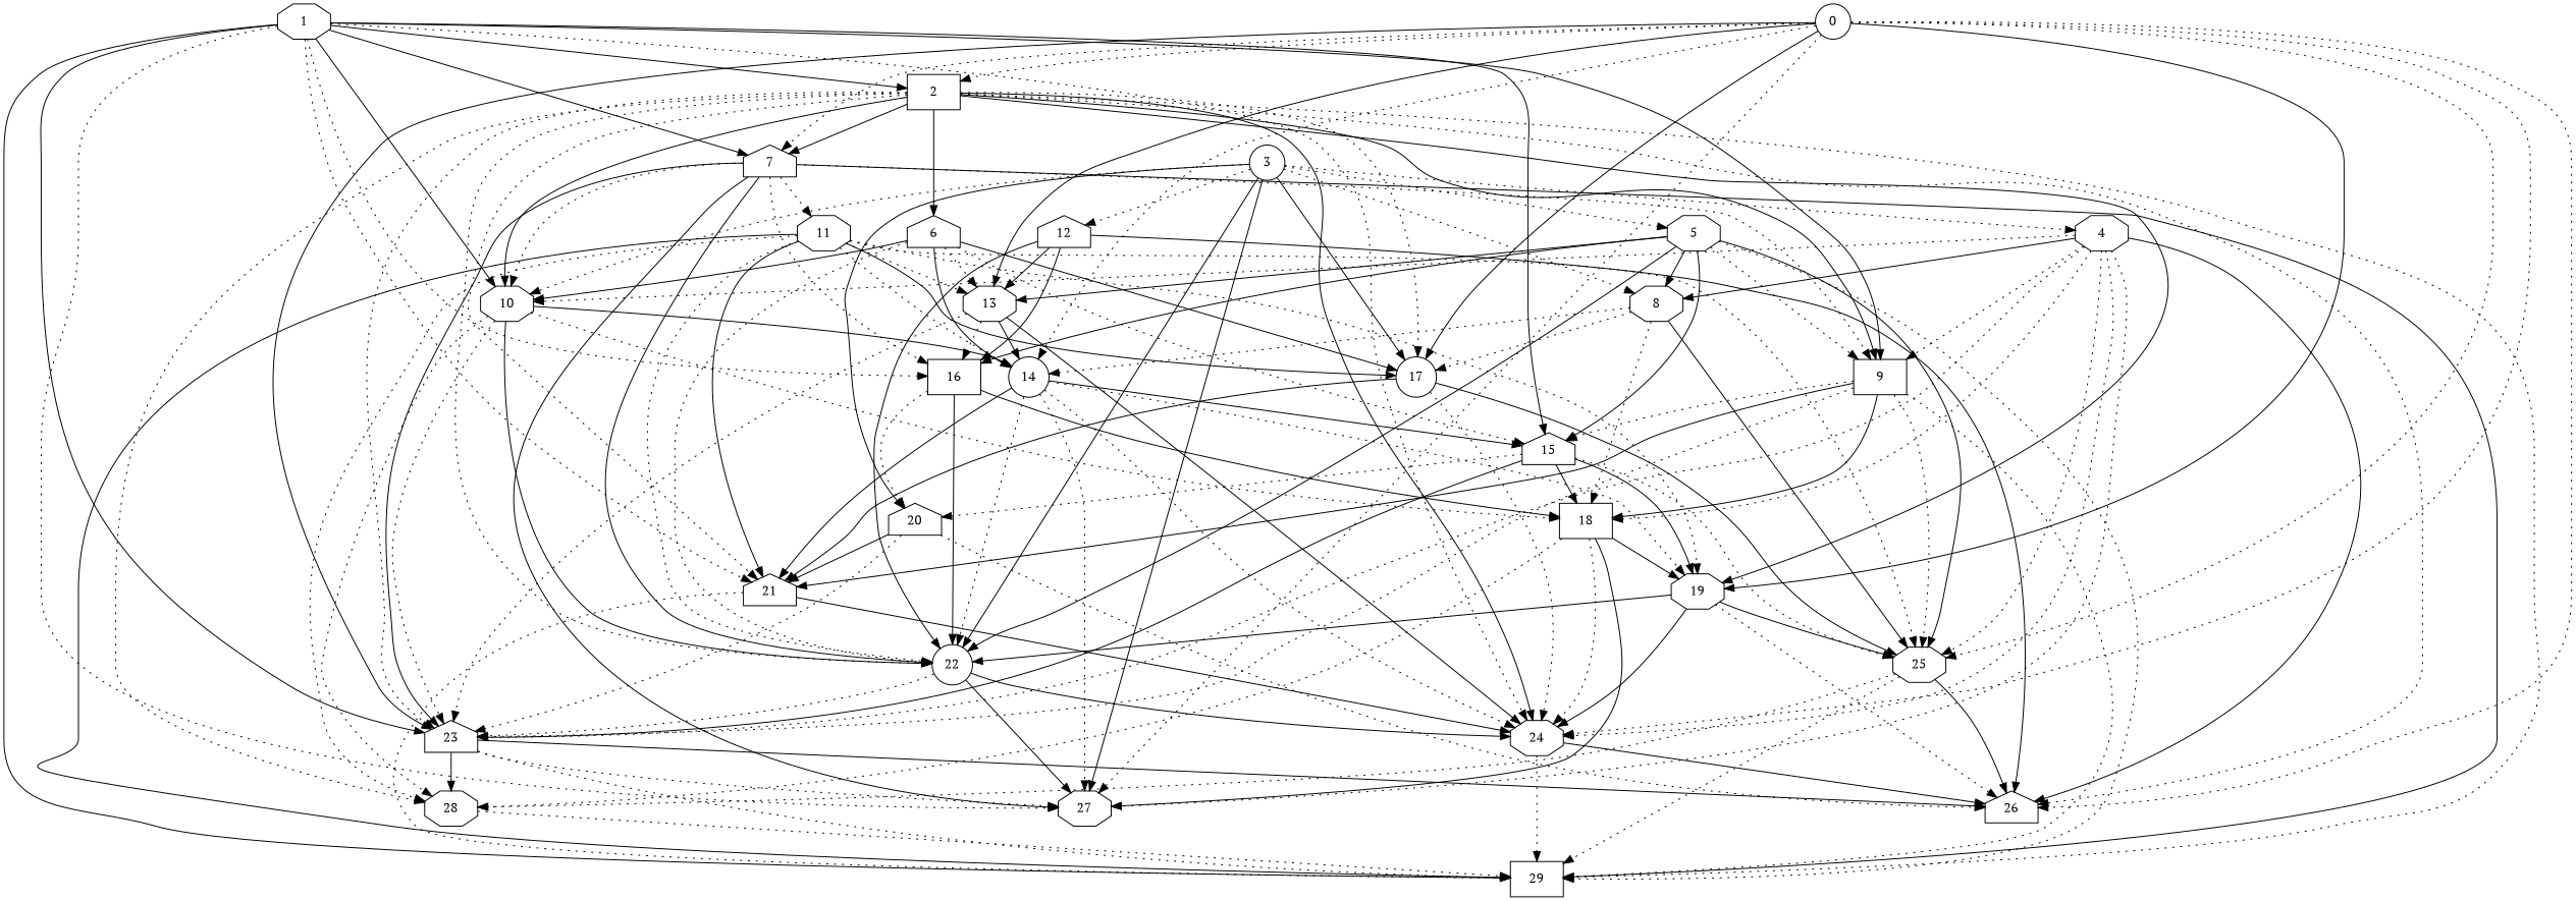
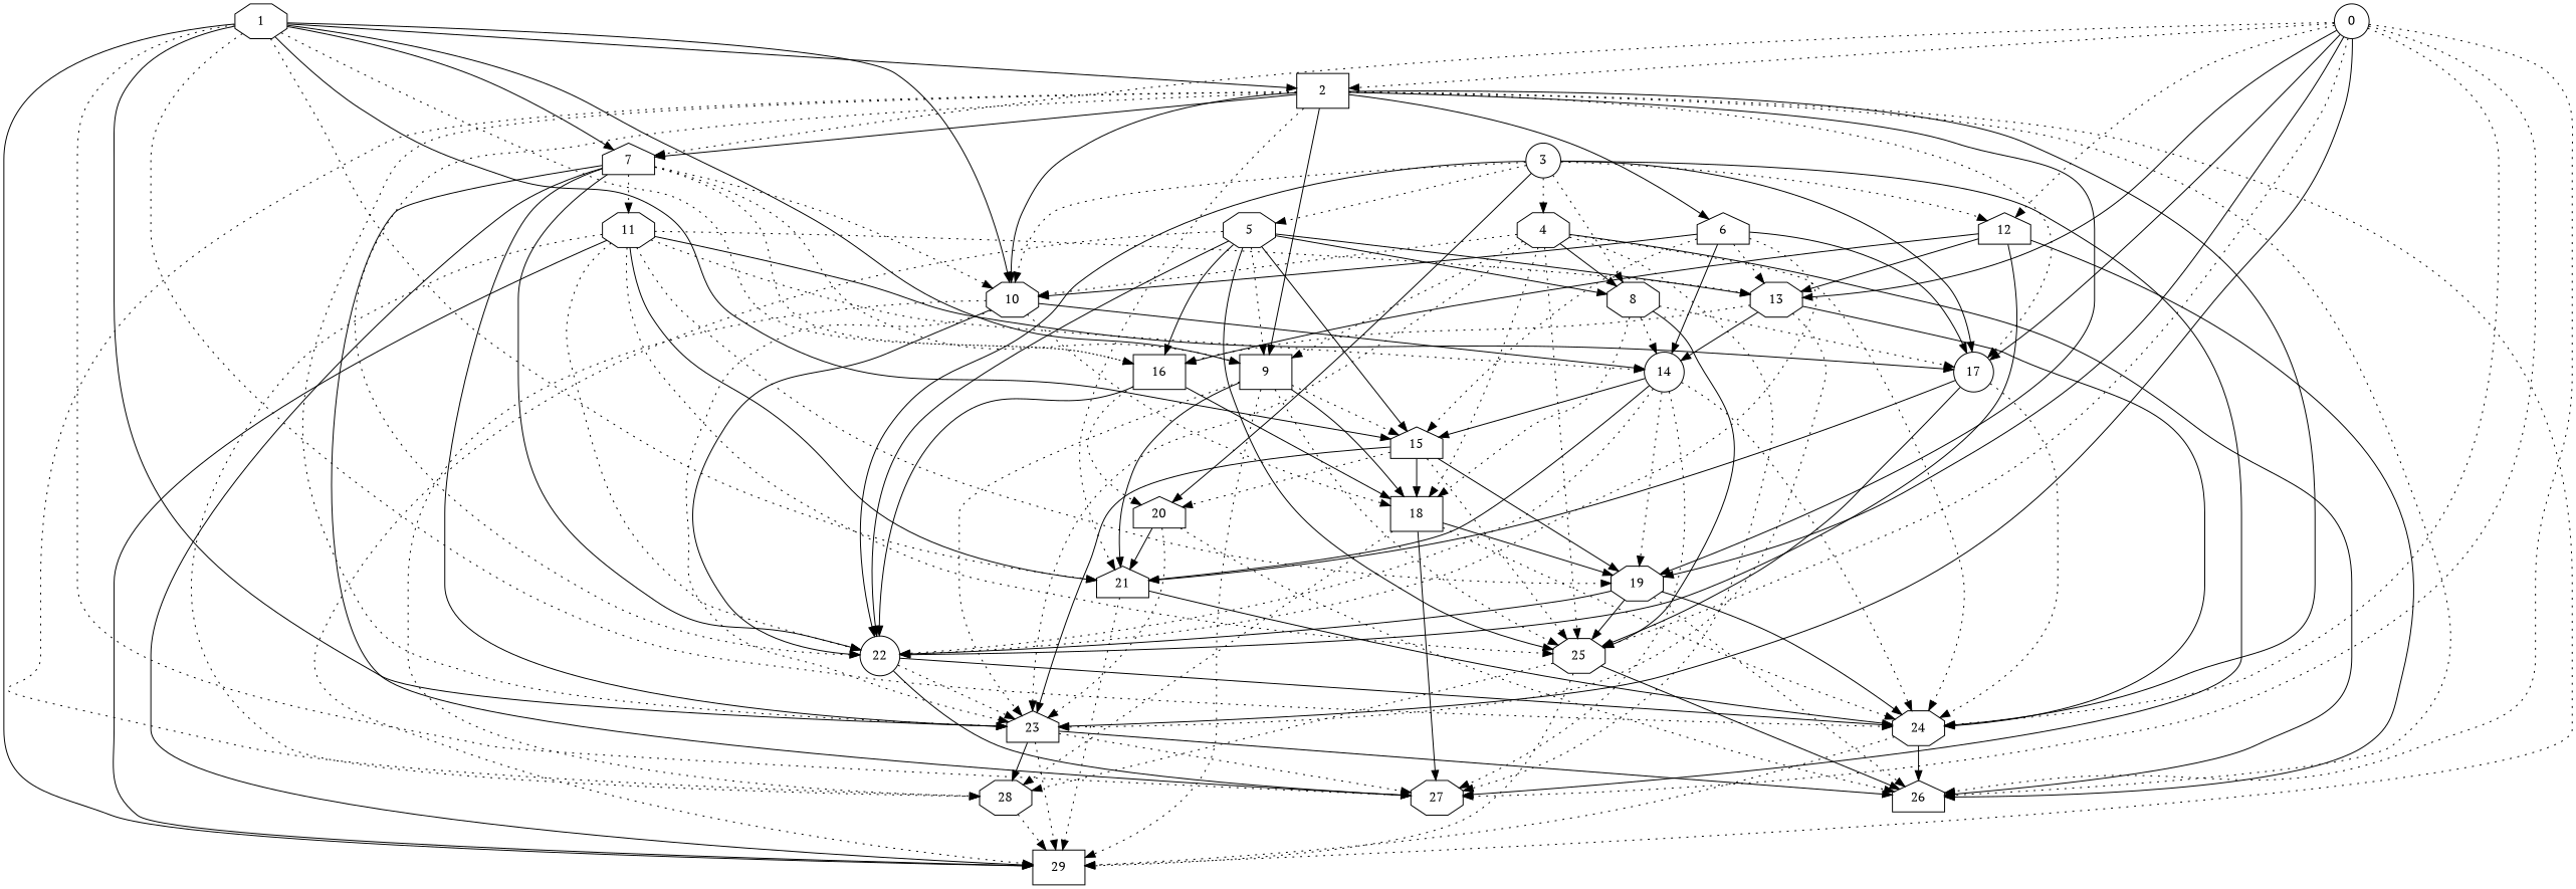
  digraph {
    "Duplicate states"=0
    GraphType=Random
    "Max states in OPEN"=0
    Modes="120000ms; topo-ordered tasks, ; Pruning: task equivalence, fixed order ready list, ; F-value: ; Optimisation: best schedule length (SL) optimisation on equal, "
    NumberOfTasks=30
    "Pruned using list schedule length"=8699
    "States removed from OPEN"=0
    TargetSystem="Homogeneous-6"
    "Time to schedule (ms)"=207
    "Total idle time"=425
    "Total schedule length"=422
    "Total sequential time"=890
    "Total states created"=10658
    fontname="PT Serif"
    node ["Finish time"=154 Processor=0 "Start time"=0 Weight=20 fontname="PT Serif" shape=octagon]
    edge [Weight=6 fontname="PT Serif" style=dotted]
    0 ["Finish time"=40 Weight=40 shape=circle]
    2 ["Finish time"=85 "Start time"=40 Weight=45 shape=box]
    7 ["Finish time"=109 Processor=1 "Start time"=89 shape=house]
    12 ["Finish time"=67 Processor=2 "Start time"=47 shape=house]
    13 ["Finish time"=174 Processor=1 "Start time"=154]
    19 ["Finish time"=327 "Start time"=307]
    17 ["Finish time"=194 Processor=2 "Start time"=159 Weight=35 shape=circle]
    25 ["Finish time"=365 Processor=1 "Start time"=330 Weight=35]
    23 ["Finish time"=382 "Start time"=372 Weight=10 shape=house]
    24 ["Finish time"=384 Processor=1 "Start time"=374 Weight=10]
    27 ["Finish time"=412 Processor=1 "Start time"=392]
    26 ["Finish time"=402 Processor=2 "Start time"=392 Weight=10 shape=house]
    10 ["Finish time"=175 "Start time"=125 Weight=50]
    9 [Processor=2 "Start time"=114 Weight=40 shape=box]
    21 ["Finish time"=350 Processor=2 "Start time"=300 Weight=50 shape=house]
    29 ["Finish time"=422 "Start time"=407 Weight=15 shape=box]
    6 ["Finish time"=125 "Start time"=85 Weight=40 shape=house]
    22 ["Finish time"=372 "Start time"=327 Weight=45 shape=circle]
    28 ["Finish time"=407 "Start time"=382 Weight=25]
    11 [Processor=1 "Start time"=109 Weight=45]
    16 ["Finish time"=199 Processor=1 "Start time"=174 Weight=25 shape=box]
    14 ["Finish time"=222 "Start time"=177 Weight=45 shape=circle]
    18 ["Finish time"=307 "Start time"=257 Weight=50 shape=box]
    15 ["Finish time"=257 "Start time"=222 Weight=35 shape=house]
    20 ["Finish time"=294 Processor=1 "Start time"=264 Weight=30 shape=house]
    1 ["Finish time"=25 Processor=1 Weight=25]
    3 ["Finish time"=30 Processor=2 Weight=30 shape=circle]
    4 ["Finish time"=45 Processor=2 "Start time"=30 Weight=15]
    5 ["Finish time"=51 Processor=3 "Start time"=36 Weight=15]
    8 ["Finish time"=79 Processor=3 "Start time"=54 Weight=25]
    0 -> 2 [Weight=2]
    0 -> 7 [Weight=5]
-   0 -> 14 [Weight=7]
+   0 -> 12 [Weight=7]
    0 -> 13 [Weight=8 style=solid]
    0 -> 19 [style=solid]
    0 -> 17 [style=solid]
    0 -> 25 [Weight=7]
    0 -> 23 [style=solid]
    0 -> 24 [Weight=8]
    0 -> 27
    0 -> 26 [Weight=7]
    2 -> 7 [Weight=4 style=solid]
    2 -> 19 [style=solid]
    2 -> 17 [Weight=4]
    2 -> 23 [Weight=8]
    2 -> 24 [Weight=8 style=solid]
    2 -> 26 [Weight=4]
    2 -> 10 [Weight=2 style=solid]
    2 -> 9 [Weight=7 style=solid]
    2 -> 21 [Weight=8]
    2 -> 29 [Weight=10]
    2 -> 6 [Weight=8 style=solid]
    2 -> 22 [Weight=10]
    2 -> 28
    7 -> 23 [Weight=5 style=solid]
    7 -> 27 [Weight=3 style=solid]
    7 -> 10
    7 -> 9 [Weight=5]
    7 -> 29 [Weight=3 style=solid]
    7 -> 22 [Weight=7 style=solid]
    7 -> 11 [Weight=10]
    7 -> 16 [Weight=8]
    12 -> 13 [style=solid]
    12 -> 26 [Weight=10 style=solid]
    12 -> 22 [Weight=3 style=solid]
    12 -> 16 [Weight=3 style=solid]
    13 -> 23 [Weight=10]
    13 -> 24 [Weight=10 style=solid]
    13 -> 16 [Weight=2]
    13 -> 14 [Weight=3 style=solid]
    19 -> 25 [Weight=3 style=solid]
    19 -> 24 [Weight=8 style=solid]
    19 -> 26 [Weight=2]
    19 -> 22 [style=solid]
    17 -> 25 [Weight=3 style=solid]
    17 -> 24 [Weight=2]
    17 -> 21 [Weight=5 style=solid]
    25 -> 26 [Weight=2 style=solid]
    25 -> 29 [Weight=10]
    25 -> 28 [Weight=10]
    23 -> 27 [Weight=10]
    23 -> 26 [Weight=10 style=solid]
    23 -> 29 [Weight=7]
    23 -> 28 [Weight=10 style=solid]
    24 -> 26 [Weight=4 style=solid]
    24 -> 29 [Weight=3]
    10 -> 23 [Weight=8]
    10 -> 22 [Weight=7 style=solid]
    10 -> 28 [Weight=5]
    10 -> 14 [Weight=9 style=solid]
    10 -> 18 [Weight=2]
    9 -> 25
    9 -> 23 [Weight=7]
    9 -> 21 [Weight=7 style=solid]
    9 -> 29
    9 -> 18 [Weight=7 style=solid]
    9 -> 15 [Weight=10]
    21 -> 24 [Weight=3 style=solid]
    21 -> 29
    6 -> 13 [Weight=3]
    6 -> 17 [Weight=4 style=solid]
    6 -> 10 [Weight=4 style=solid]
    6 -> 22 [Weight=3]
    6 -> 14 [Weight=4 style=solid]
    6 -> 15 [Weight=5]
    22 -> 23 [Weight=2]
    22 -> 24 [Weight=2 style=solid]
    22 -> 27 [style=solid]
    28 -> 29 [Weight=7]
    11 -> 13 [Weight=3]
    11 -> 19 [Weight=2]
    11 -> 17 [Weight=5 style=solid]
    11 -> 25 [Weight=9]
    11 -> 21 [Weight=5 style=solid]
    11 -> 29 [Weight=4 style=solid]
    11 -> 22
    11 -> 28 [Weight=7]
    11 -> 14 [Weight=10]
    16 -> 22 [Weight=2 style=solid]
    16 -> 18 [Weight=8 style=solid]
    16 -> 20 [Weight=10]
    14 -> 19 [Weight=9]
    14 -> 24 [Weight=7]
    14 -> 27 [Weight=7]
    14 -> 21 [style=solid]
    14 -> 22
    14 -> 15 [style=solid]
    18 -> 19 [Weight=2 style=solid]
    18 -> 24 [Weight=5]
    18 -> 27 [Weight=4 style=solid]
    18 -> 28
    15 -> 19 [Weight=9 style=solid]
    15 -> 25
    15 -> 23 [style=solid]
    15 -> 18 [Weight=7 style=solid]
    15 -> 20 [Weight=7]
    20 -> 23
    20 -> 26 [Weight=8]
    20 -> 21 [style=solid]
    1 -> 2 [Weight=5 style=solid]
    1 -> 7 [Weight=9 style=solid]
    1 -> 23 [Weight=5 style=solid]
    1 -> 24 [Weight=3]
    1 -> 27 [Weight=3]
    1 -> 10 [Weight=9 style=solid]
    1 -> 9 [style=solid]
    1 -> 21 [Weight=7]
    1 -> 29 [Weight=4 style=solid]
    1 -> 16 [Weight=8]
    1 -> 15 [Weight=5 style=solid]
    3 -> 12
    3 -> 17 [Weight=8 style=solid]
    3 -> 27 [style=solid]
    3 -> 10 [Weight=8]
    3 -> 22 [Weight=8 style=solid]
    3 -> 20 [Weight=3 style=solid]
    3 -> 4
    3 -> 5
    3 -> 8 [Weight=3]
    4 -> 25 [Weight=4]
    4 -> 23 [Weight=3]
    4 -> 24 [Weight=7]
    4 -> 27 [Weight=7]
    4 -> 26 [Weight=9 style=solid]
    4 -> 10 [Weight=3]
    4 -> 9 [Weight=5]
    4 -> 18 [Weight=2]
    4 -> 8 [Weight=9 style=solid]
    5 -> 13 [Weight=5 style=solid]
    5 -> 25 [Weight=2 style=solid]
    5 -> 9
    5 -> 29 [Weight=2]
    5 -> 22 [Weight=8 style=solid]
    5 -> 16 [Weight=10 style=solid]
    5 -> 15 [Weight=5 style=solid]
    5 -> 8 [Weight=3 style=solid]
    8 -> 17 [Weight=8]
    8 -> 25 [Weight=4 style=solid]
    8 -> 14 [Weight=7]
    8 -> 18 [Weight=2]
  }
